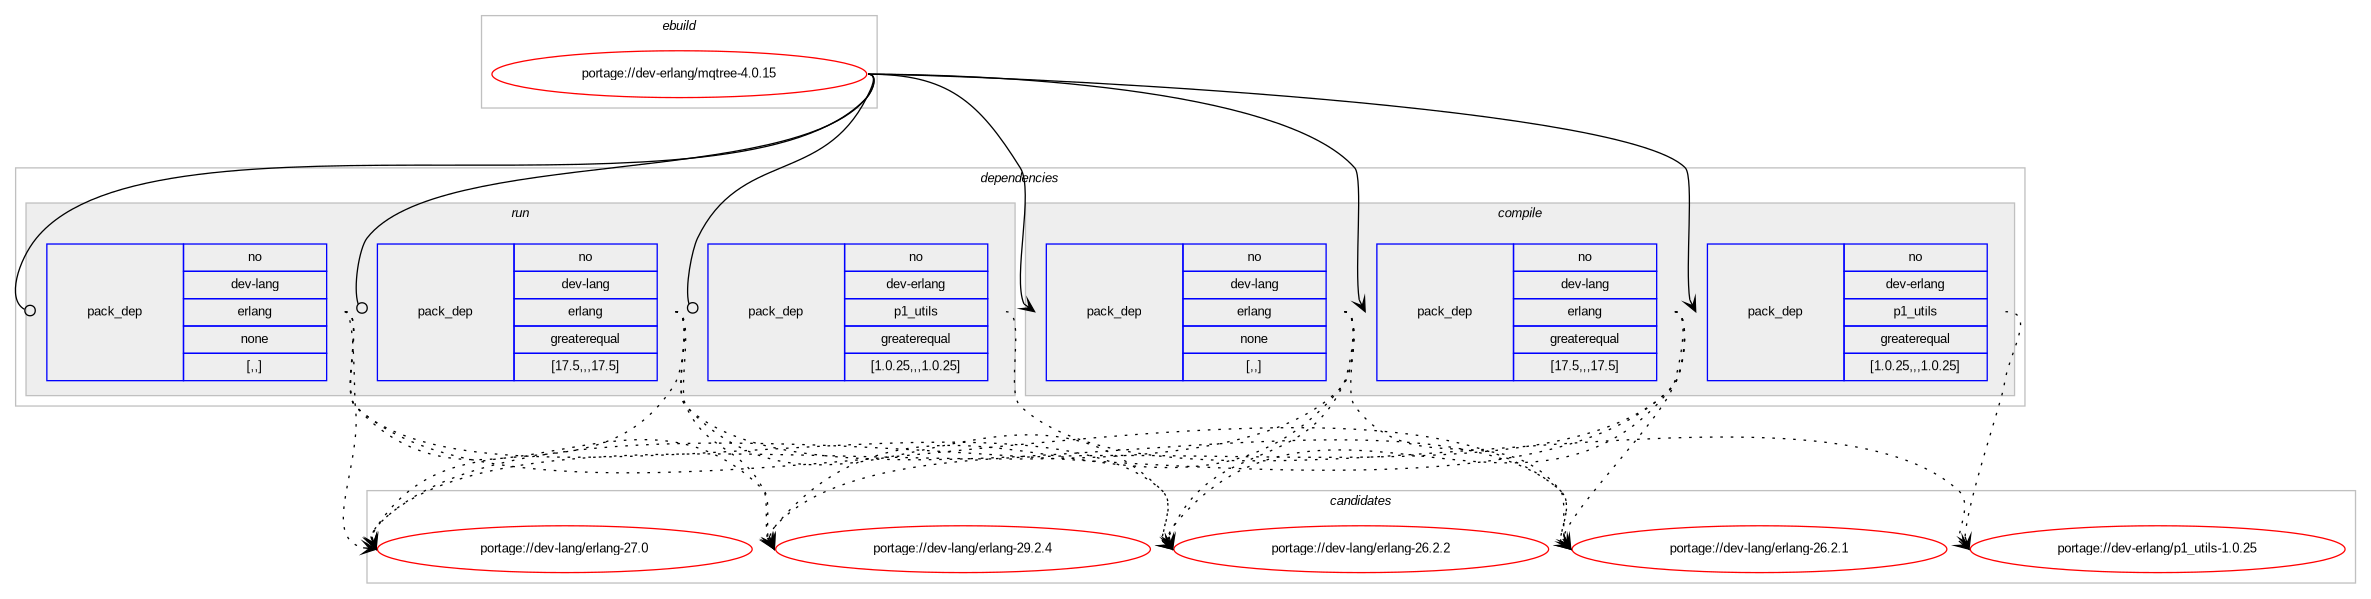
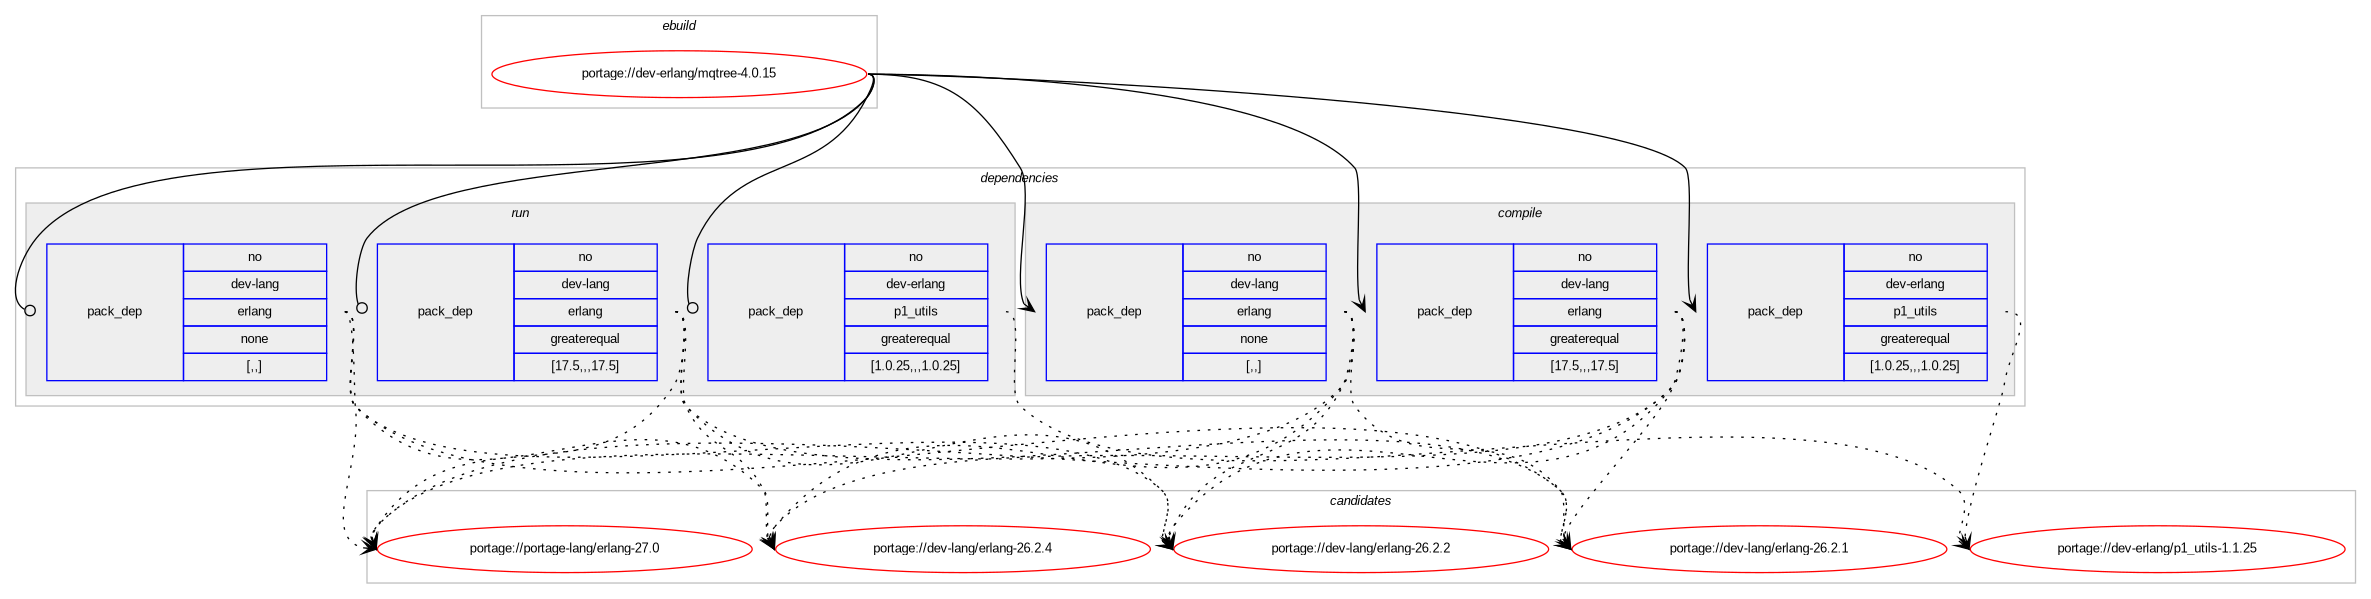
  digraph {
    compound=true
    concentrate=true
    fontname="Liberation Sans"
    fontsize=10
    newrank=true
    rankdir=TB
    ranksep=1.5
    node [color=red fontname="Liberation Sans" fontsize=10]
    edge [arrowhead=vee fontname="Liberation Sans" headport=w style=dotted tailport=e weight=100]
    n1 [label="portage://dev-erlang/mqtree-4.0.15" width=4]
    n2 [color=blue label=<<TABLE BORDER="0" CELLBORDER="1" CELLSPACING="0" CELLPADDING="4" WIDTH="220"><TR><TD ROWSPAN="6" CELLPADDING="30">pack_dep</TD></TR><TR><TD WIDTH="110">no</TD></TR><TR><TD>dev-erlang</TD></TR><TR><TD>p1_utils</TD></TR><TR><TD>greaterequal</TD></TR><TR><TD>[1.0.25,,,1.0.25]</TD></TR></TABLE>> shape=none]
    n3 [color=blue label=<<TABLE BORDER="0" CELLBORDER="1" CELLSPACING="0" CELLPADDING="4" WIDTH="220"><TR><TD ROWSPAN="6" CELLPADDING="30">pack_dep</TD></TR><TR><TD WIDTH="110">no</TD></TR><TR><TD>dev-lang</TD></TR><TR><TD>erlang</TD></TR><TR><TD>greaterequal</TD></TR><TR><TD>[17.5,,,17.5]</TD></TR></TABLE>> shape=none]
    n4 [color=blue label=<<TABLE BORDER="0" CELLBORDER="1" CELLSPACING="0" CELLPADDING="4" WIDTH="220"><TR><TD ROWSPAN="6" CELLPADDING="30">pack_dep</TD></TR><TR><TD WIDTH="110">no</TD></TR><TR><TD>dev-lang</TD></TR><TR><TD>erlang</TD></TR><TR><TD>none</TD></TR><TR><TD>[,,]</TD></TR></TABLE>> shape=none]
    n5 [color=blue label=<<TABLE BORDER="0" CELLBORDER="1" CELLSPACING="0" CELLPADDING="4" WIDTH="220"><TR><TD ROWSPAN="6" CELLPADDING="30">pack_dep</TD></TR><TR><TD WIDTH="110">no</TD></TR><TR><TD>dev-erlang</TD></TR><TR><TD>p1_utils</TD></TR><TR><TD>greaterequal</TD></TR><TR><TD>[1.0.25,,,1.0.25]</TD></TR></TABLE>> shape=none]
    n6 [color=blue label=<<TABLE BORDER="0" CELLBORDER="1" CELLSPACING="0" CELLPADDING="4" WIDTH="220"><TR><TD ROWSPAN="6" CELLPADDING="30">pack_dep</TD></TR><TR><TD WIDTH="110">no</TD></TR><TR><TD>dev-lang</TD></TR><TR><TD>erlang</TD></TR><TR><TD>greaterequal</TD></TR><TR><TD>[17.5,,,17.5]</TD></TR></TABLE>> shape=none]
    n7 [color=blue label=<<TABLE BORDER="0" CELLBORDER="1" CELLSPACING="0" CELLPADDING="4" WIDTH="220"><TR><TD ROWSPAN="6" CELLPADDING="30">pack_dep</TD></TR><TR><TD WIDTH="110">no</TD></TR><TR><TD>dev-lang</TD></TR><TR><TD>erlang</TD></TR><TR><TD>none</TD></TR><TR><TD>[,,]</TD></TR></TABLE>> shape=none]
-   n8 [label="portage://dev-erlang/p1_utils-1.0.25" width=4]
+   n8 [label="portage://dev-erlang/p1_utils-1.1.25" width=4]
    n9 [label="portage://dev-lang/erlang-26.2.1" width=4]
    n10 [label="portage://dev-lang/erlang-26.2.2" width=4]
-   n11 [label="portage://dev-lang/erlang-29.2.4" width=4]
-   n12 [label="portage://dev-lang/erlang-27.0" width=4]
+   n11 [label="portage://dev-lang/erlang-26.2.4" width=4]
+   n12 [label="portage://portage-lang/erlang-27.0" width=4]
    subgraph cluster_1 {
      color=gray
      label=<<i>ebuild</i>>
      rank=same
      n1
    }
    subgraph cluster_2 {
      color=gray
      label=<<i>dependencies</i>>
      subgraph cluster_3 {
        color=gray
        fillcolor="#eeeeee"
        label=<<i>compile</i>>
        style=filled
        subgraph sub_4 {
          color=gray
          fillcolor="#eeeeee"
          label=<<i>compile</i>>
          style=filled
          n2
        }
        subgraph sub_5 {
          color=gray
          fillcolor="#eeeeee"
          label=<<i>compile</i>>
          style=filled
          n3
        }
        subgraph sub_6 {
          color=gray
          fillcolor="#eeeeee"
          label=<<i>compile</i>>
          style=filled
          n4
        }
      }
      subgraph cluster_7 {
        color=gray
        fillcolor="#eeeeee"
        label=<<i>compile and run</i>>
        style=filled
      }
      subgraph cluster_8 {
        color=gray
        fillcolor="#eeeeee"
        label=<<i>run</i>>
        style=filled
        subgraph sub_9 {
          color=gray
          fillcolor="#eeeeee"
          label=<<i>run</i>>
          style=filled
          n5
        }
        subgraph sub_10 {
          color=gray
          fillcolor="#eeeeee"
          label=<<i>run</i>>
          style=filled
          n6
        }
        subgraph sub_11 {
          color=gray
          fillcolor="#eeeeee"
          label=<<i>run</i>>
          style=filled
          n7
        }
      }
    }
    subgraph cluster_12 {
      color=gray
      label=<<i>candidates</i>>
      rank=same
      subgraph sub_13 {
        color=black
        label=<<i>candidates</i>>
        nodesep=1
        rank=same
        n8
      }
      subgraph sub_14 {
        color=black
        label=<<i>candidates</i>>
        nodesep=1
        rank=same
        n9
        n10
        n11
        n12
      }
      subgraph sub_15 {
        color=black
        label=<<i>candidates</i>>
        nodesep=1
        rank=same
        n9
        n10
        n11
        n12
      }
      subgraph sub_16 {
        color=black
        label=<<i>candidates</i>>
        nodesep=1
        rank=same
        n8
      }
      subgraph sub_17 {
        color=black
        label=<<i>candidates</i>>
        nodesep=1
        rank=same
        n9
        n10
        n11
        n12
      }
      subgraph sub_18 {
        color=black
        label=<<i>candidates</i>>
        nodesep=1
        rank=same
        n9
        n10
        n11
        n12
      }
    }
    n1 -> n2 [style=solid weight=20]
    n1 -> n3 [style=solid weight=20]
    n1 -> n4 [style=solid weight=20]
    n1 -> n5 [arrowhead=odot style=solid weight=20]
    n1 -> n6 [arrowhead=odot style=solid weight=20]
    n1 -> n7 [arrowhead=odot style=solid weight=20]
    n2 -> n8
    n3 -> n9
    n3 -> n10
    n3 -> n11
    n3 -> n12
    n4 -> n9
    n4 -> n10
    n4 -> n11
    n4 -> n12
    n5 -> n8
    n6 -> n9
    n6 -> n10
    n6 -> n11
    n6 -> n12
    n7 -> n9
    n7 -> n10
    n7 -> n11
    n7 -> n12
  }
